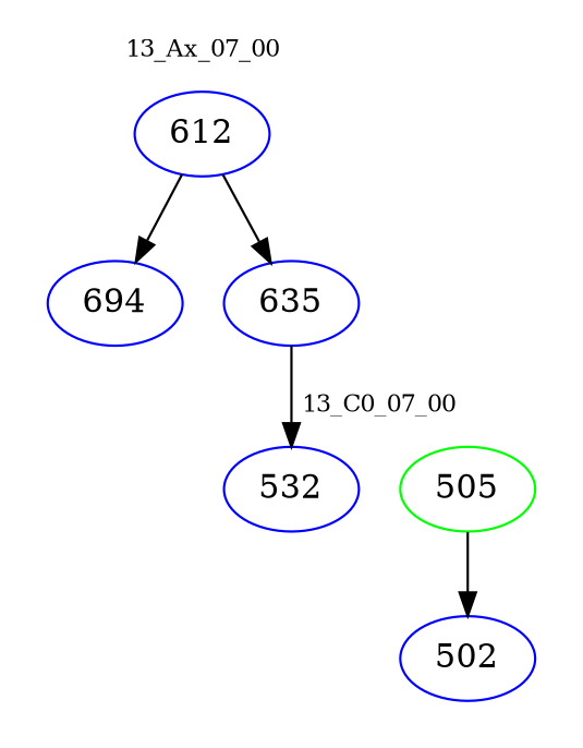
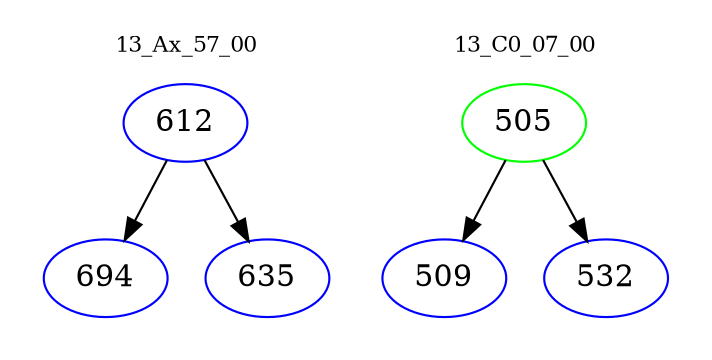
  digraph {
    node [color=blue]
    edge [color=black]
    n1 [label=612]
    n2 [label=694]
    n3 [label=635]
    n4 [color=green label=505]
-   n5 [label=502]
+   n5 [label=509]
    n6 [label=532]
    subgraph cluster_1 {
      color=white
      fontsize=10
-     label="13_Ax_07_00"
+     label="13_Ax_57_00"
      n1
      n2
      n3
    }
    subgraph cluster_2 {
      color=white
      fontsize=10
      label="13_C0_07_00"
      n4
      n5
      n6
    }
    n1 -> n2
    n1 -> n3
    n4 -> n5
-   n3 -> n6
+   n4 -> n6
  }
